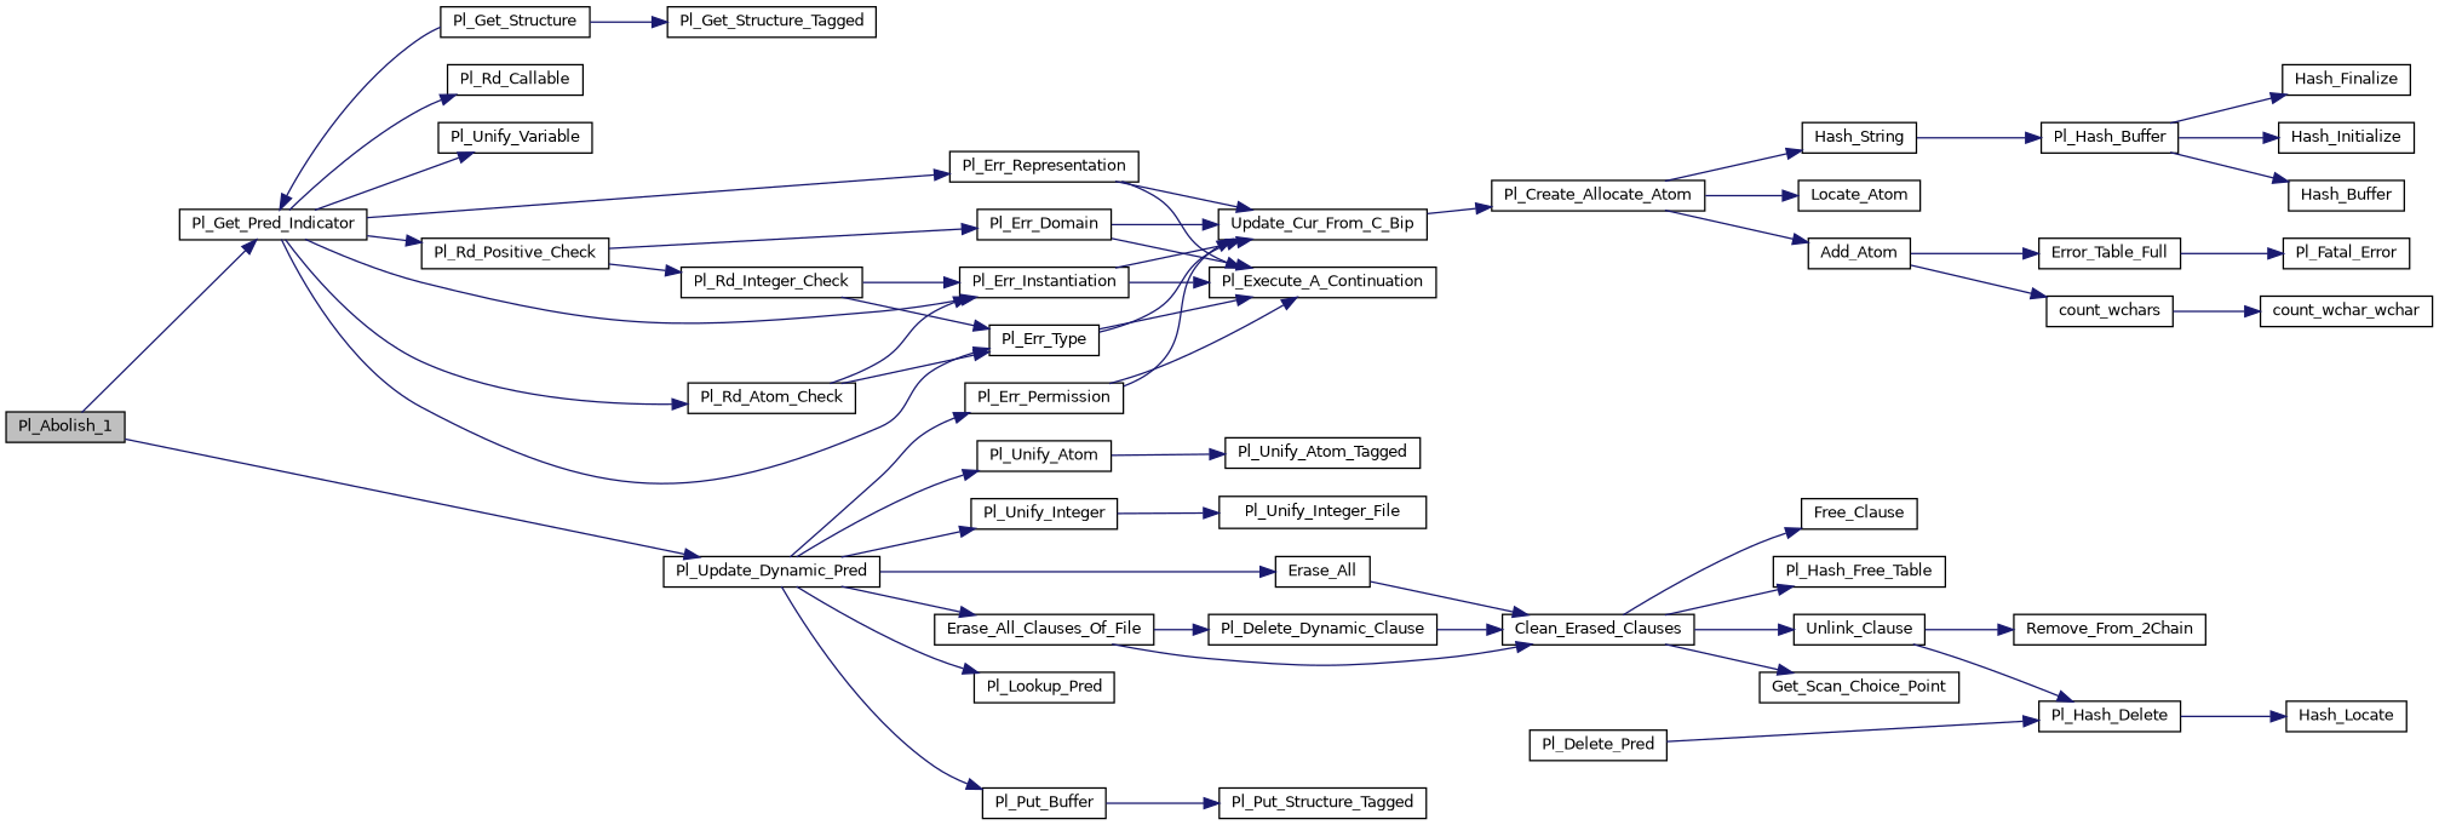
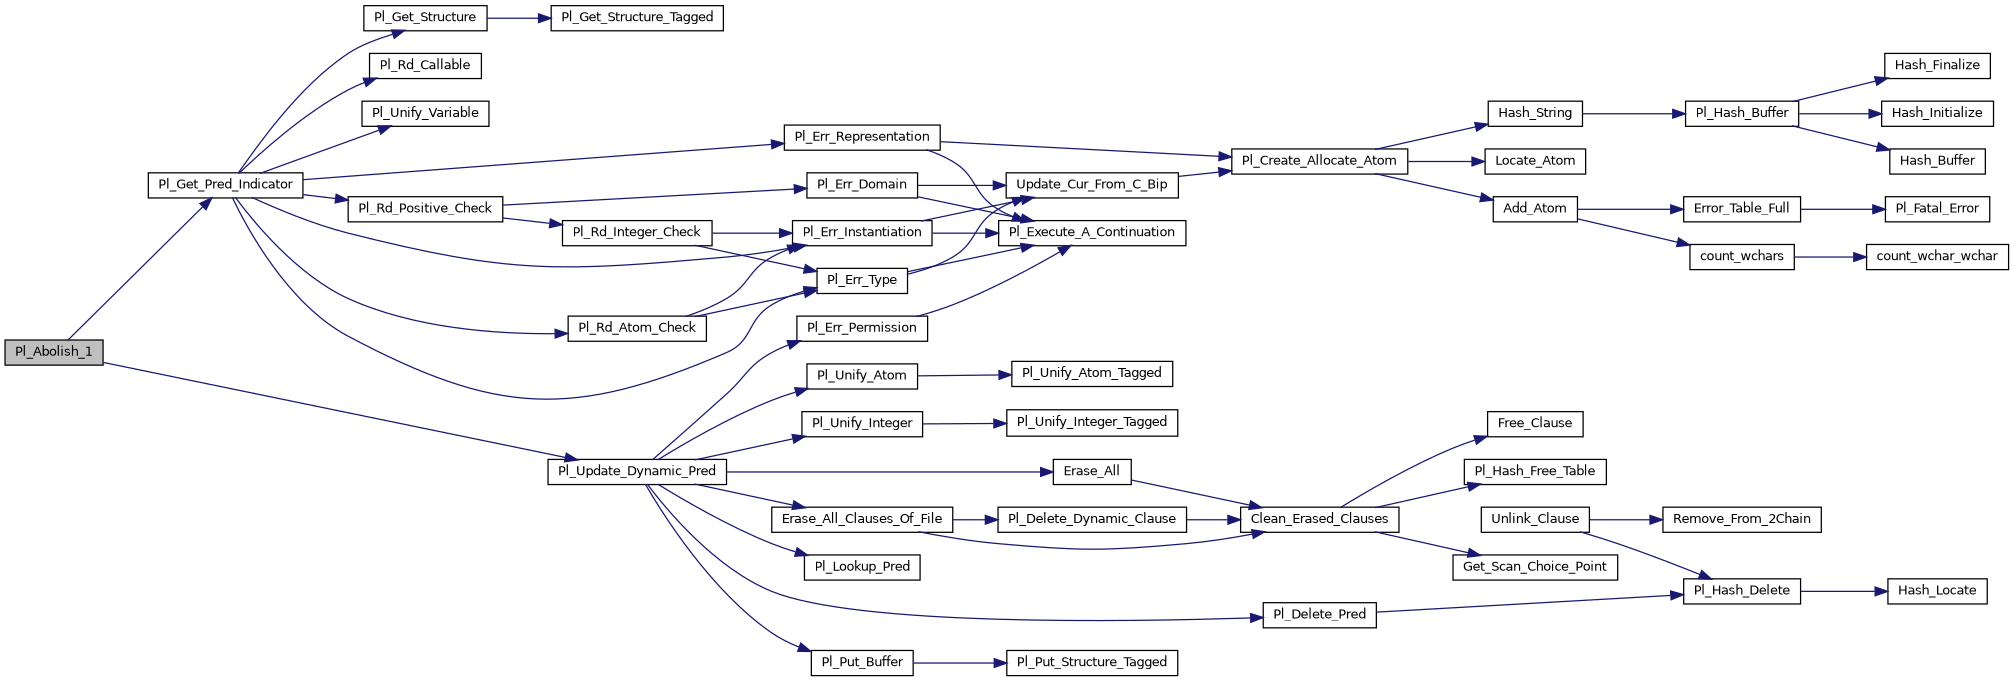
  digraph {
    rankdir=LR
    node [color=black fillcolor=white fontname=Helvetica fontsize=10 shape=record style=filled]
    edge [color=midnightblue fontname=Helvetica fontsize=10 labelfontname=Helvetica labelfontsize=10 style=solid]
    n1 [fillcolor=grey75 fontcolor=black height=0.2 label=Pl_Abolish_1 width=0.4]
    n2 [height=0.2 label=Pl_Get_Pred_Indicator width=0.4]
    n3 [height=0.2 label=Pl_Update_Dynamic_Pred width=0.4]
    n4 [height=0.2 label=Pl_Err_Instantiation width=0.4]
    n5 [height=0.2 label=Pl_Get_Structure width=0.4]
    n6 [height=0.2 label=Pl_Rd_Callable width=0.4]
    n7 [height=0.2 label=Pl_Err_Type width=0.4]
    n8 [height=0.2 label=Pl_Unify_Variable width=0.4]
    n9 [height=0.2 label=Pl_Rd_Atom_Check width=0.4]
    n10 [height=0.2 label=Pl_Rd_Positive_Check width=0.4]
    n11 [height=0.2 label=Pl_Err_Representation width=0.4]
    n12 [height=0.2 label=Pl_Lookup_Pred width=0.4]
    n13 [height=0.2 label=Pl_Put_Buffer width=0.4]
    n14 [height=0.2 label=Pl_Unify_Atom width=0.4]
    n15 [height=0.2 label=Pl_Unify_Integer width=0.4]
    n16 [height=0.2 label=Pl_Err_Permission width=0.4]
    n17 [height=0.2 label=Erase_All_Clauses_Of_File width=0.4]
    n18 [height=0.2 label=Erase_All width=0.4]
    n19 [height=0.2 label=Pl_Delete_Pred width=0.4]
    n20 [height=0.2 label=Update_Cur_From_C_Bip width=0.4]
    n21 [height=0.2 label=Pl_Execute_A_Continuation width=0.4]
    n22 [height=0.2 label=Pl_Get_Structure_Tagged width=0.4]
    n23 [height=0.2 label=Pl_Rd_Integer_Check width=0.4]
    n24 [height=0.2 label=Pl_Err_Domain width=0.4]
    n25 [height=0.2 label=Pl_Create_Allocate_Atom width=0.4]
    n26 [height=0.2 label=Hash_String width=0.4]
    n27 [height=0.2 label=Locate_Atom width=0.4]
    n28 [height=0.2 label=Add_Atom width=0.4]
    n29 [height=0.2 label=Pl_Hash_Buffer width=0.4]
    n30 [height=0.2 label=Error_Table_Full width=0.4]
    n31 [height=0.2 label=count_wchars width=0.4]
    n32 [height=0.2 label=Hash_Initialize width=0.4]
    n33 [height=0.2 label=Hash_Buffer width=0.4]
    n34 [height=0.2 label=Hash_Finalize width=0.4]
    n35 [height=0.2 label=Pl_Fatal_Error width=0.4]
    n36 [height=0.2 label=count_wchar_wchar width=0.4]
    n37 [height=0.2 label=Pl_Put_Structure_Tagged width=0.4]
    n38 [height=0.2 label=Pl_Unify_Atom_Tagged width=0.4]
-   n39 [height=0.2 label=Pl_Unify_Integer_File width=0.4]
+   n39 [height=0.2 label=Pl_Unify_Integer_Tagged width=0.4]
    n40 [height=0.2 label=Pl_Delete_Dynamic_Clause width=0.4]
    n41 [height=0.2 label=Clean_Erased_Clauses width=0.4]
    n42 [height=0.2 label=Pl_Hash_Delete width=0.4]
    n43 [height=0.2 label=Get_Scan_Choice_Point width=0.4]
    n44 [height=0.2 label=Free_Clause width=0.4]
    n45 [height=0.2 label=Pl_Hash_Free_Table width=0.4]
    n46 [height=0.2 label=Unlink_Clause width=0.4]
    n47 [height=0.2 label=Remove_From_2Chain width=0.4]
    n48 [height=0.2 label=Hash_Locate width=0.4]
    n1 -> n2
    n1 -> n3
    n2 -> n4
-   n5 -> n2
+   n2 -> n5
    n2 -> n6
    n2 -> n7
    n2 -> n8
    n2 -> n9
    n2 -> n10
    n2 -> n11
    n3 -> n12
    n3 -> n13
    n3 -> n14
    n3 -> n15
    n3 -> n16
    n3 -> n17
    n3 -> n18
+   n3 -> n19
    n4 -> n20
    n4 -> n21
    n5 -> n22
    n7 -> n20
    n7 -> n21
    n9 -> n4
    n9 -> n7
    n10 -> n23
    n10 -> n24
-   n11 -> n20
+   n11 -> n25
    n11 -> n21
    n13 -> n37
    n14 -> n38
    n15 -> n39
-   n16 -> n20
    n16 -> n21
    n17 -> n40
    n17 -> n41
    n18 -> n41
    n19 -> n42
    n20 -> n25
    n23 -> n4
    n23 -> n7
    n24 -> n20
    n24 -> n21
    n25 -> n26
    n25 -> n27
    n25 -> n28
    n26 -> n29
    n28 -> n30
    n28 -> n31
    n29 -> n32
    n29 -> n33
    n29 -> n34
    n30 -> n35
    n31 -> n36
    n40 -> n41
    n41 -> n43
    n41 -> n44
    n41 -> n45
-   n41 -> n46
    n42 -> n48
    n46 -> n42
    n46 -> n47
  }
